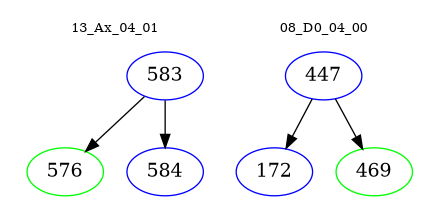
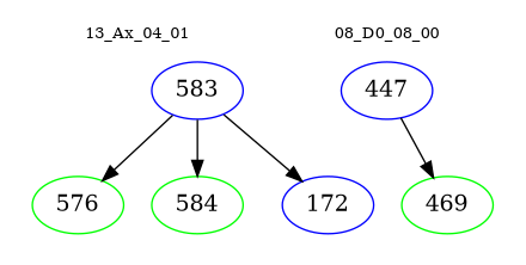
  digraph {
    node [color=blue]
    edge [color=black]
    n1 [label=583]
    n2 [color=green label=576]
-   n3 [label=584]
+   n3 [color=green label=584]
    n4 [label=447]
    n5 [label=172]
    n6 [color=green label=469]
    subgraph cluster_1 {
      color=white
      fontsize=10
      label="13_Ax_04_01"
      n1
      n2
      n3
    }
    subgraph cluster_2 {
      color=white
      fontsize=10
-     label="08_D0_04_00"
+     label="08_D0_08_00"
      n4
      n5
      n6
    }
    n1 -> n2
    n1 -> n3
-   n4 -> n5
+   n1 -> n5
    n4 -> n6
  }
